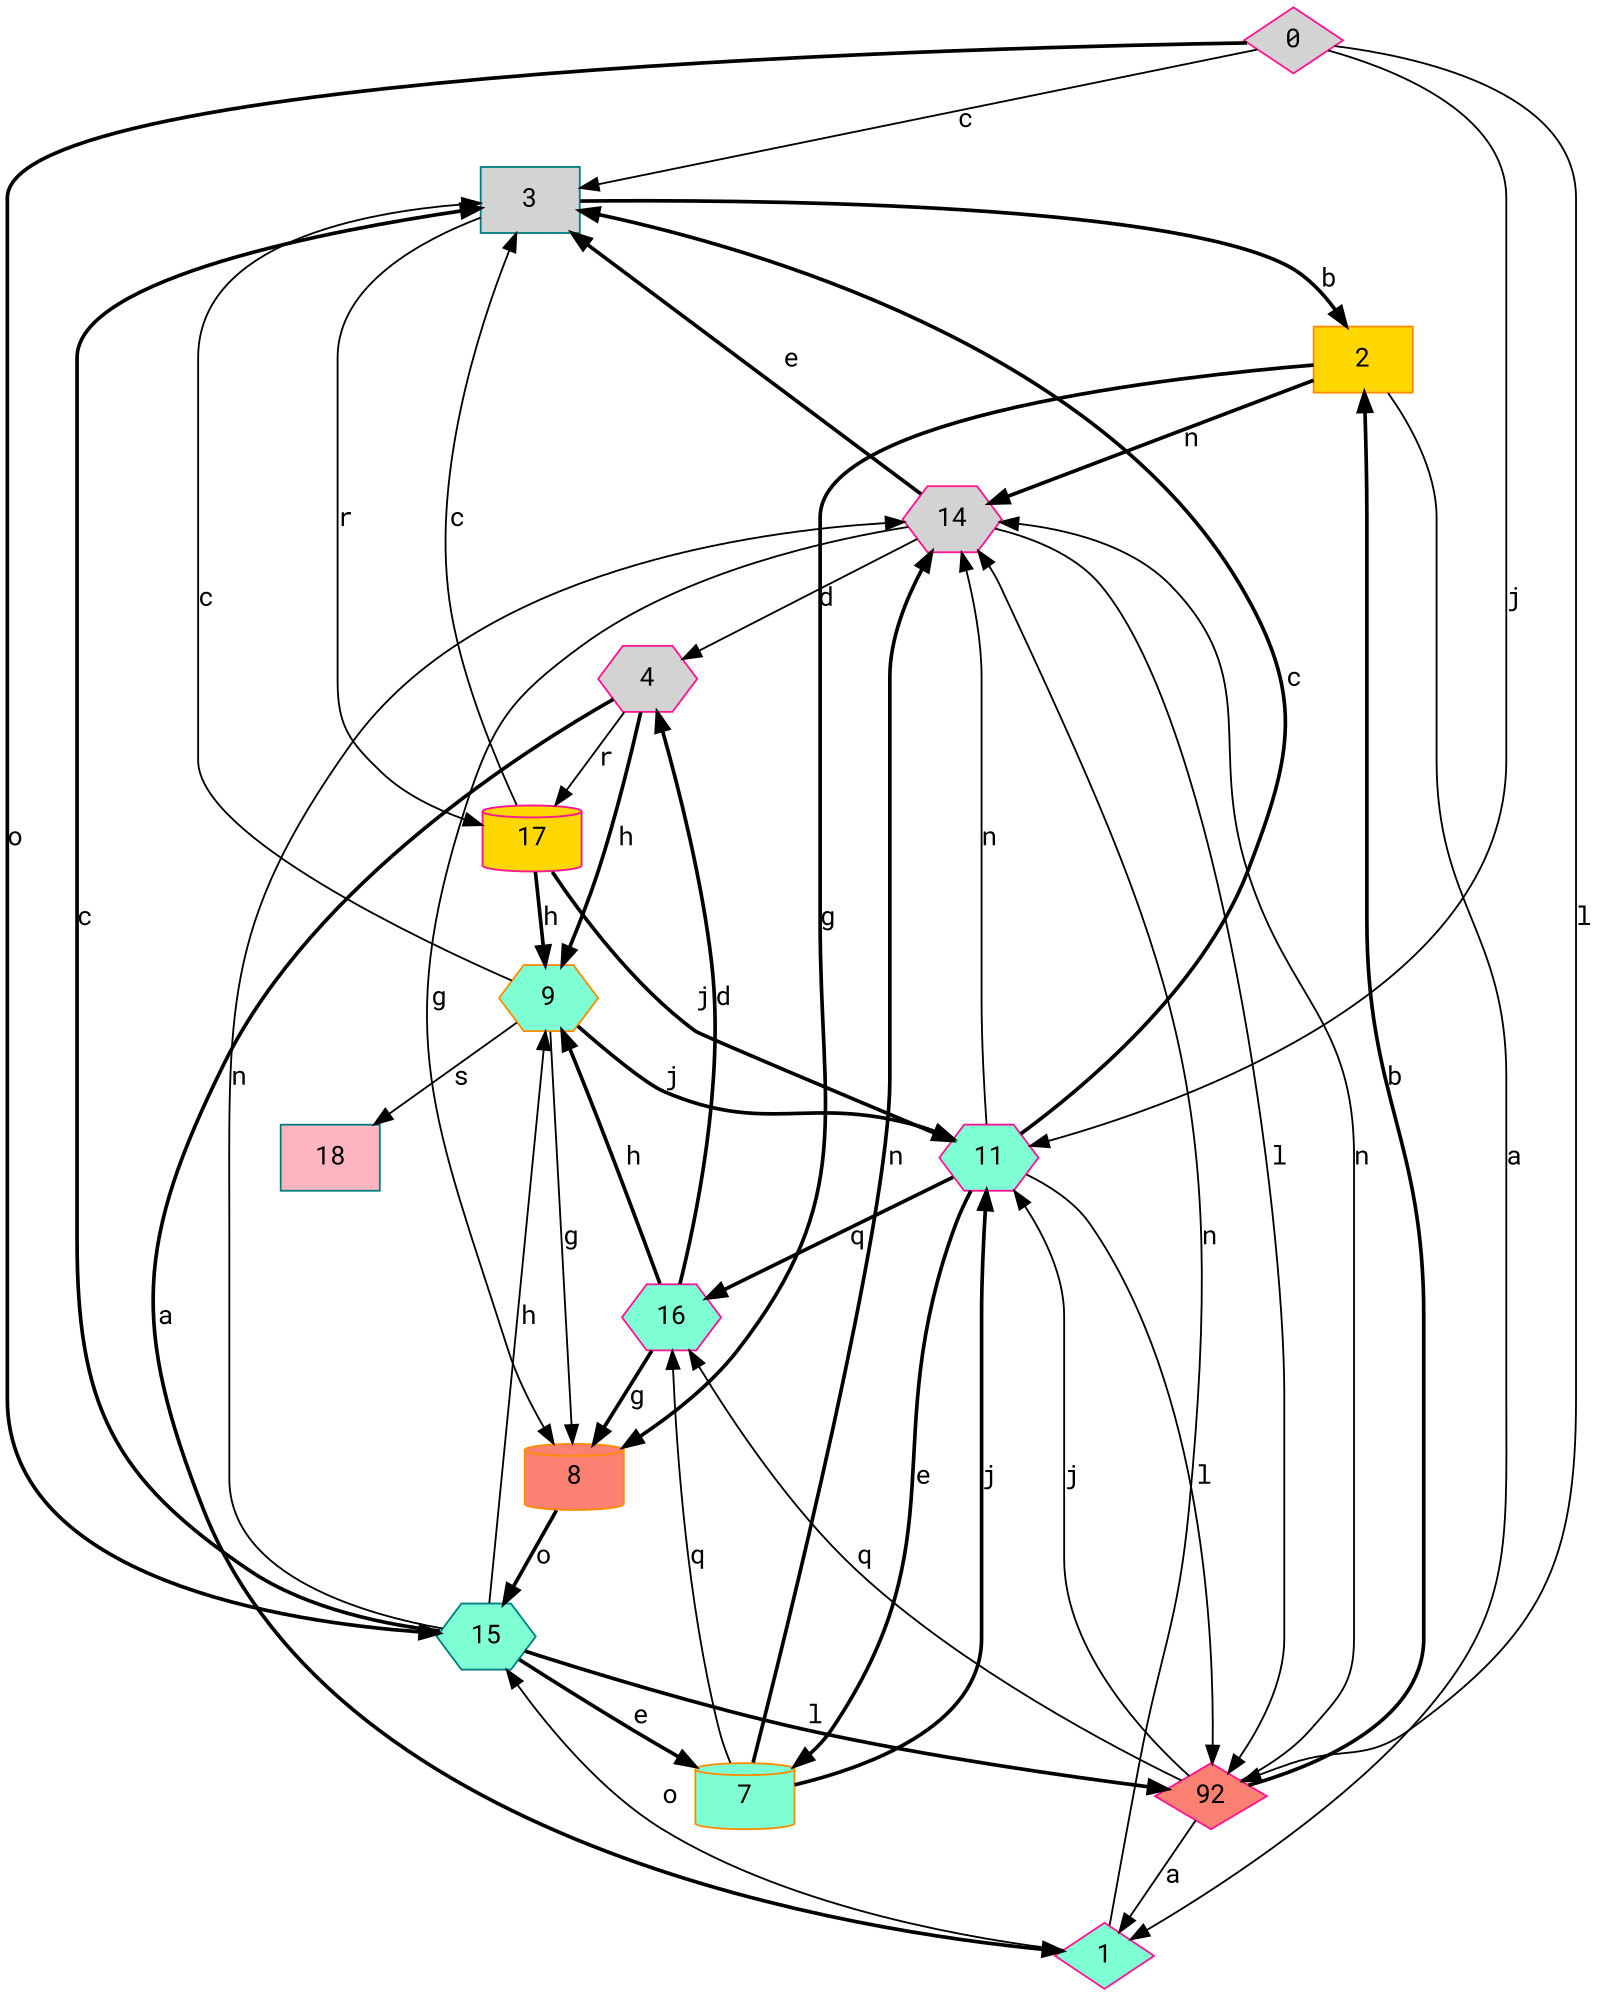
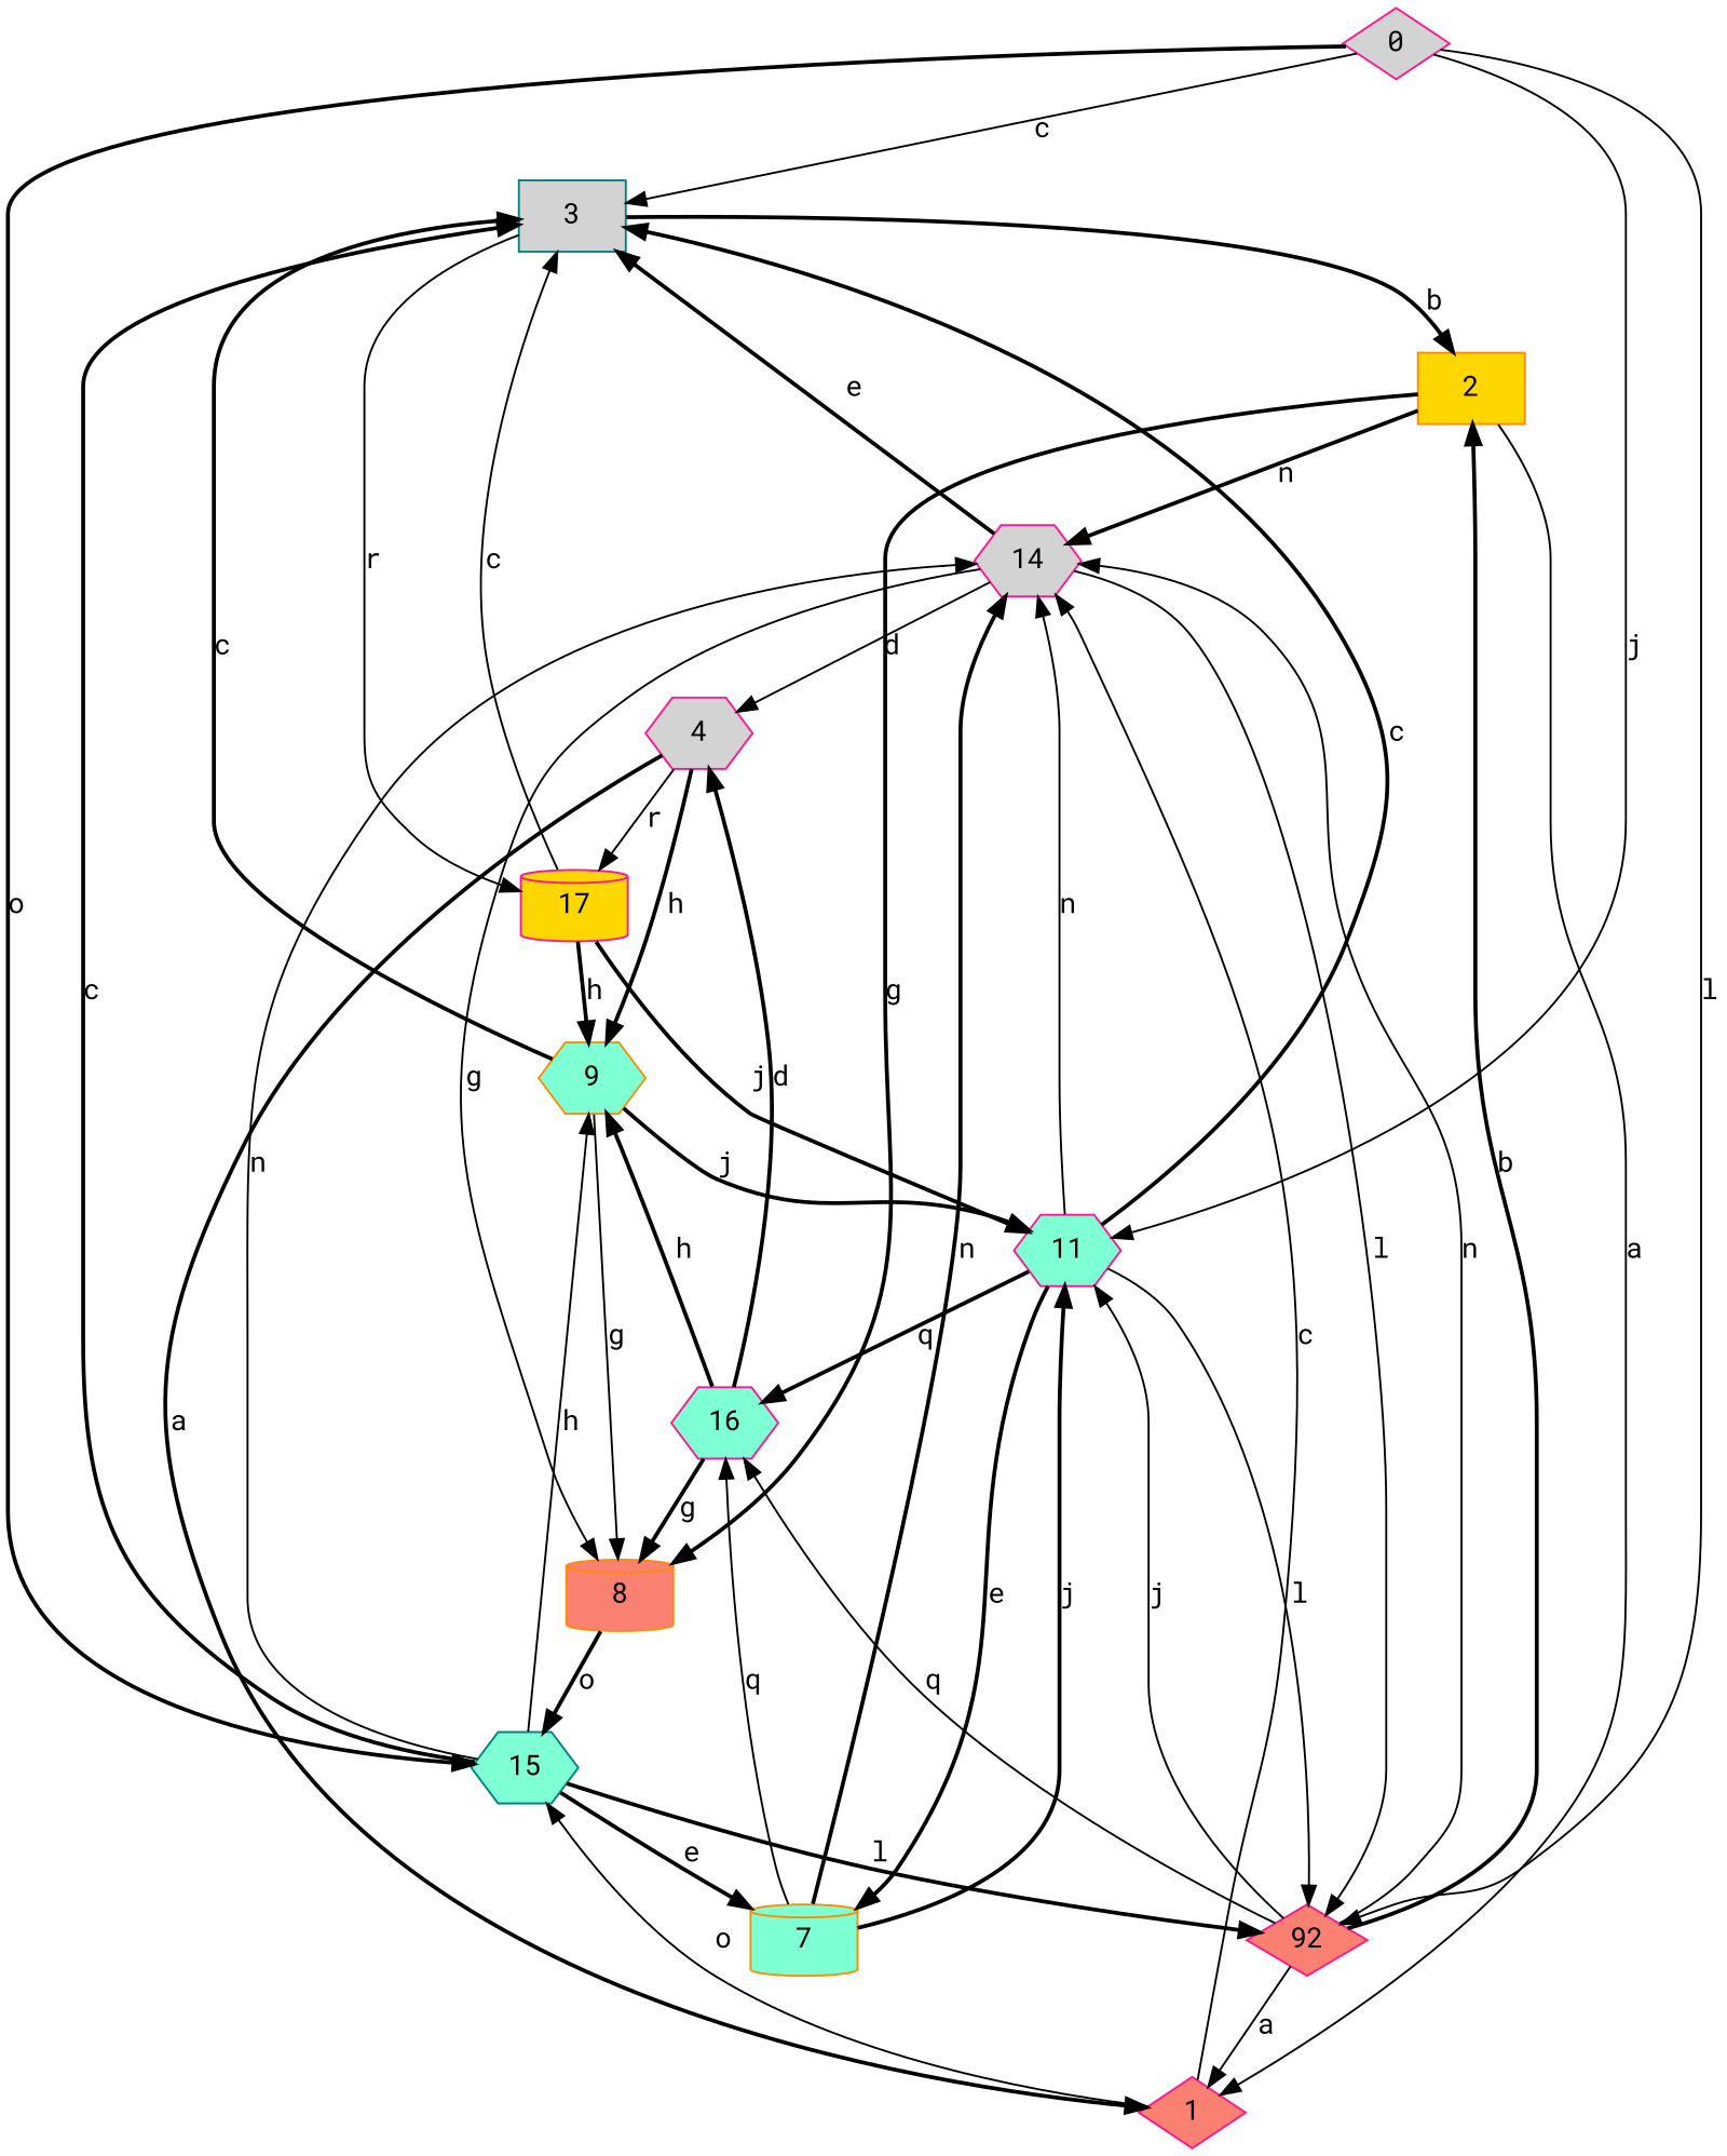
  strict digraph {
    fontname="Roboto Mono"
    node [color=deeppink fillcolor=aquamarine fontname="Roboto Mono" shape=hexagon style=filled]
    edge [fontname="Roboto Mono" style=solid]
    0 [fillcolor=lightgrey shape=diamond]
    3 [color=teal fillcolor=lightgrey shape=box]
    11
    n4 [fillcolor=salmon label=92 shape=diamond]
    15 [color=teal]
    2 [color=darkorange fillcolor=gold shape=box]
    17 [fillcolor=gold shape=cylinder]
    14 [fillcolor=lightgrey]
    7 [color=darkorange shape=cylinder]
    16
-   1 [shape=diamond]
+   1 [fillcolor=salmon shape=diamond]
    9 [color=darkorange]
    8 [color=darkorange fillcolor=salmon shape=cylinder]
    4 [fillcolor=lightgrey]
-   18 [color=teal fillcolor=lightpink shape=box]
    0 -> 3 [label=c]
    0 -> 11 [label=j]
    0 -> n4 [label=l]
    0 -> 15 [label=o style=bold]
    3 -> 2 [label=b style=bold]
    3 -> 17 [label=r]
    11 -> 3 [label=c style=bold]
    11 -> n4 [label=l]
    11 -> 14 [label=n]
    11 -> 7 [label=e style=bold]
    11 -> 16 [label=q style=bold]
    n4 -> 11 [label=j]
    n4 -> 2 [label=b style=bold]
    n4 -> 14 [label=n]
    n4 -> 16 [label=q]
    n4 -> 1 [label=a]
    15 -> 3 [label=c style=bold]
    15 -> n4 [label=l style=bold]
    15 -> 14 [label=n]
    15 -> 7 [label=e style=bold]
    15 -> 9 [label=h]
    2 -> 14 [label=n style=bold]
    2 -> 1 [label=a]
    2 -> 8 [label=g style=bold]
    17 -> 3 [label=c]
    17 -> 11 [label=j style=bold]
    17 -> 9 [label=h style=bold]
    14 -> 3 [label=e style=bold]
    14 -> n4 [label=l]
    14 -> 8 [label=g]
    14 -> 4 [label=d]
    7 -> 11 [label=j style=bold]
    7 -> 14 [label=n style=bold]
    7 -> 16 [label=q]
    16 -> 9 [label=h style=bold]
    16 -> 8 [label=g style=bold]
    16 -> 4 [label=d style=bold]
    1 -> 15 [label=o]
-   1 -> 14 [label=n]
-   9 -> 3 [label=c]
+   1 -> 14 [label=c]
+   9 -> 3 [label=c style=bold]
    9 -> 11 [label=j style=bold]
    9 -> 8 [label=g]
-   9 -> 18 [label=s]
    8 -> 15 [label=o style=bold]
    4 -> 17 [label=r]
    4 -> 1 [label=a style=bold]
    4 -> 9 [label=h style=bold]
  }
